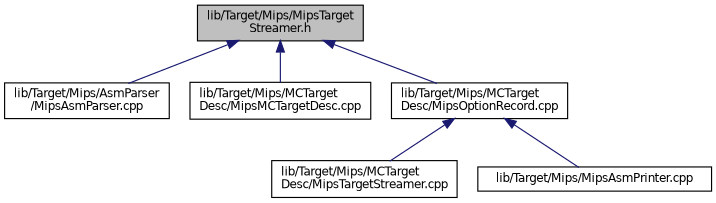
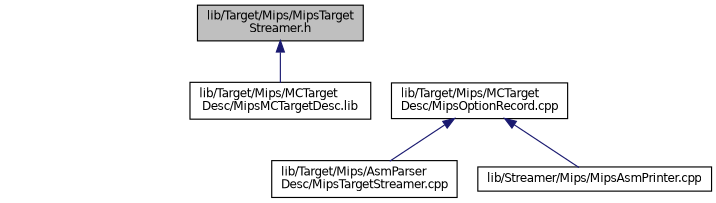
  digraph {
    node [color=black fontname=Helvetica fontsize=10 shape=record]
    edge [color=midnightblue dir=back fontname=Helvetica fontsize=10 labelfontname=Helvetica labelfontsize=10 style=solid]
    n1 [fillcolor=grey75 fontcolor=black height=0.2 label="lib/Target/Mips/MipsTarget\lStreamer.h" style=filled width=0.4]
-   n2 [height=0.2 label="lib/Target/Mips/AsmParser\l/MipsAsmParser.cpp" width=0.4]
-   n3 [height=0.2 label="lib/Target/Mips/MCTarget\lDesc/MipsMCTargetDesc.cpp" width=0.4]
+   n3 [height=0.2 label="lib/Target/Mips/MCTarget\lDesc/MipsMCTargetDesc.lib" width=0.4]
    n4 [height=0.2 label="lib/Target/Mips/MCTarget\lDesc/MipsOptionRecord.cpp" width=0.4]
-   n5 [height=0.2 label="lib/Target/Mips/MCTarget\lDesc/MipsTargetStreamer.cpp" width=0.4]
-   n6 [height=0.2 label="lib/Target/Mips/MipsAsmPrinter.cpp" width=0.4]
-   n1 -> n2
+   n5 [height=0.2 label="lib/Target/Mips/AsmParser\lDesc/MipsTargetStreamer.cpp" width=0.4]
+   n6 [height=0.2 label="lib/Streamer/Mips/MipsAsmPrinter.cpp" width=0.4]
    n1 -> n3
-   n1 -> n4
    n4 -> n5
    n4 -> n6
  }
